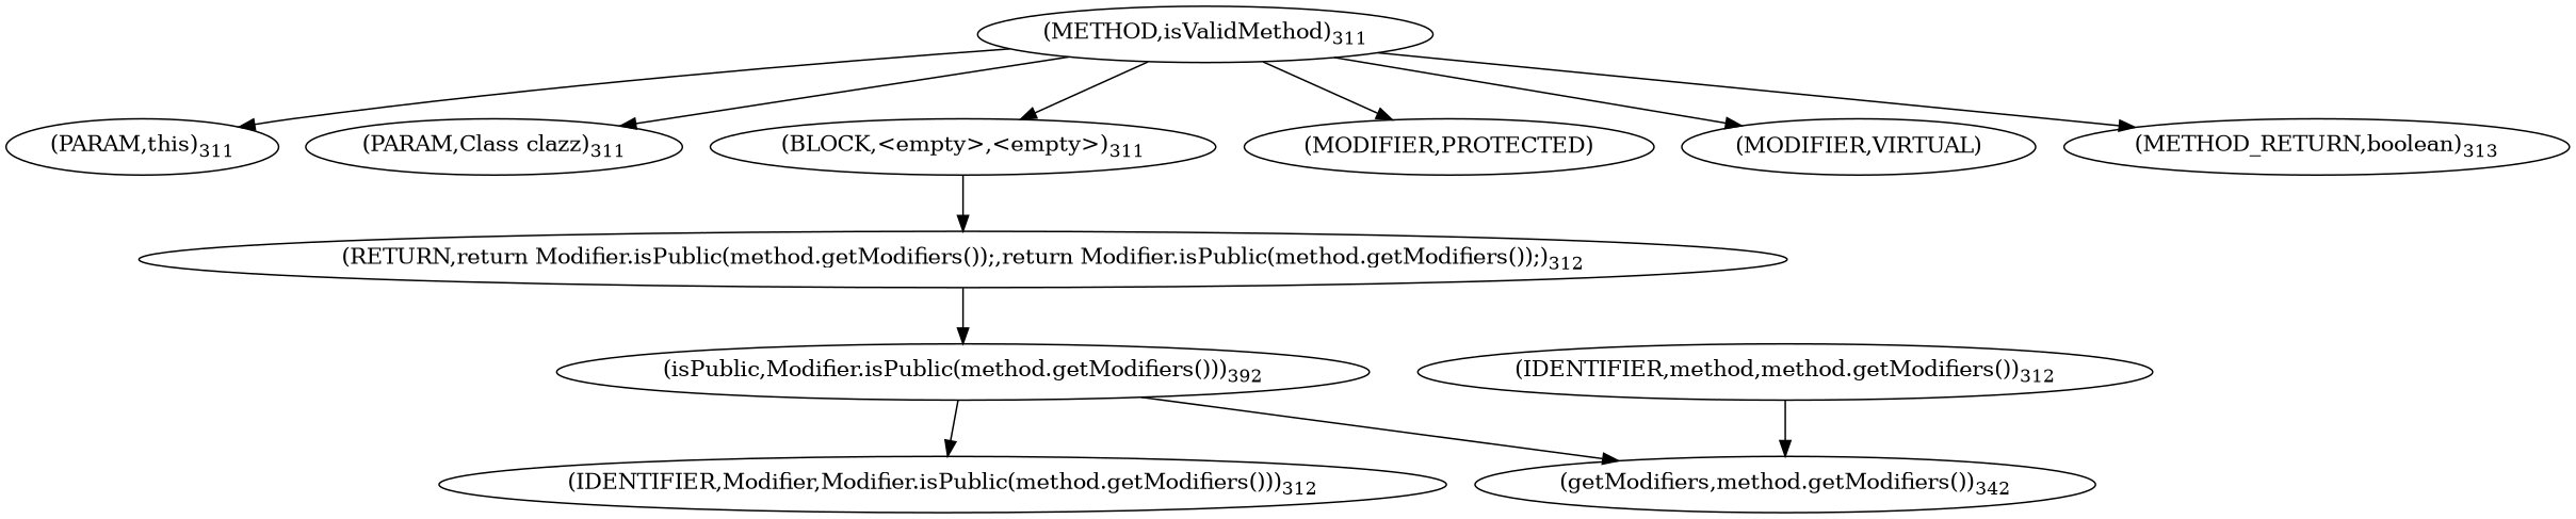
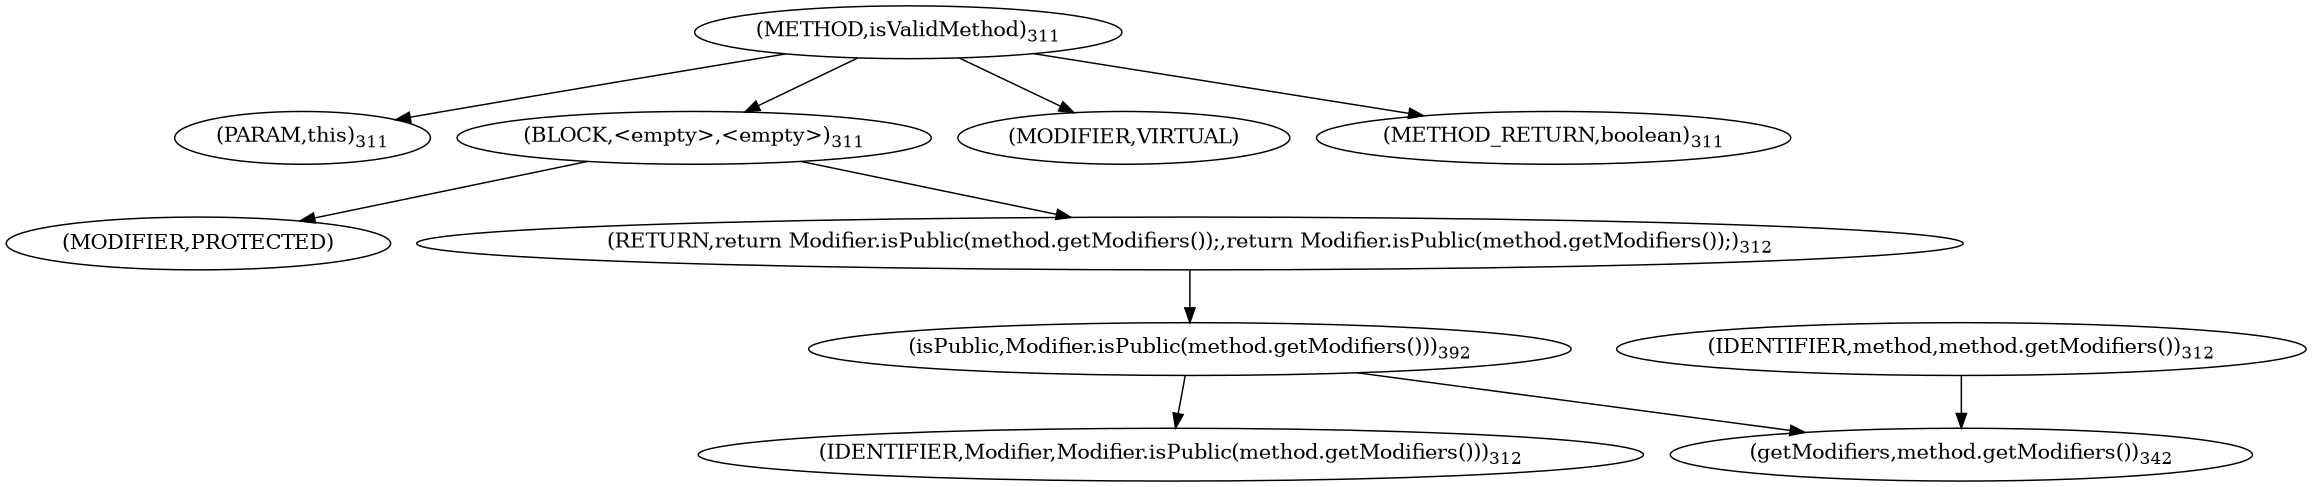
  digraph {
    n1 [label=<(METHOD,isValidMethod)<SUB>311</SUB>>]
    n2 [label=<(PARAM,this)<SUB>311</SUB>>]
-   n3 [label=<(PARAM,Class clazz)<SUB>311</SUB>>]
    n4 [label=<(BLOCK,&lt;empty&gt;,&lt;empty&gt;)<SUB>311</SUB>>]
    n5 [label=<(MODIFIER,PROTECTED)>]
    n6 [label=<(MODIFIER,VIRTUAL)>]
-   n7 [label=<(METHOD_RETURN,boolean)<SUB>313</SUB>>]
+   n7 [label=<(METHOD_RETURN,boolean)<SUB>311</SUB>>]
    n8 [label=<(RETURN,return Modifier.isPublic(method.getModifiers());,return Modifier.isPublic(method.getModifiers());)<SUB>312</SUB>>]
    n9 [label=<(isPublic,Modifier.isPublic(method.getModifiers()))<SUB>392</SUB>>]
    n10 [label=<(IDENTIFIER,Modifier,Modifier.isPublic(method.getModifiers()))<SUB>312</SUB>>]
    n11 [label=<(getModifiers,method.getModifiers())<SUB>342</SUB>>]
    n12 [label=<(IDENTIFIER,method,method.getModifiers())<SUB>312</SUB>>]
    n1 -> n2
-   n1 -> n3
    n1 -> n4
-   n1 -> n5
+   n4 -> n5
    n1 -> n6
    n1 -> n7
    n4 -> n8
    n8 -> n9
    n9 -> n10
    n9 -> n11
    n12 -> n11
  }
